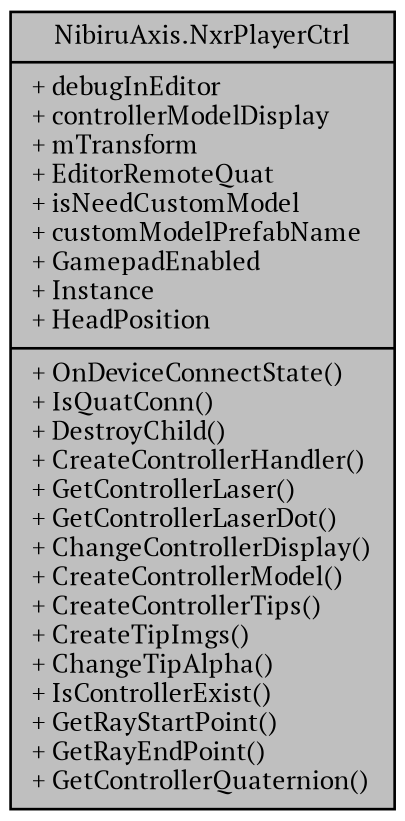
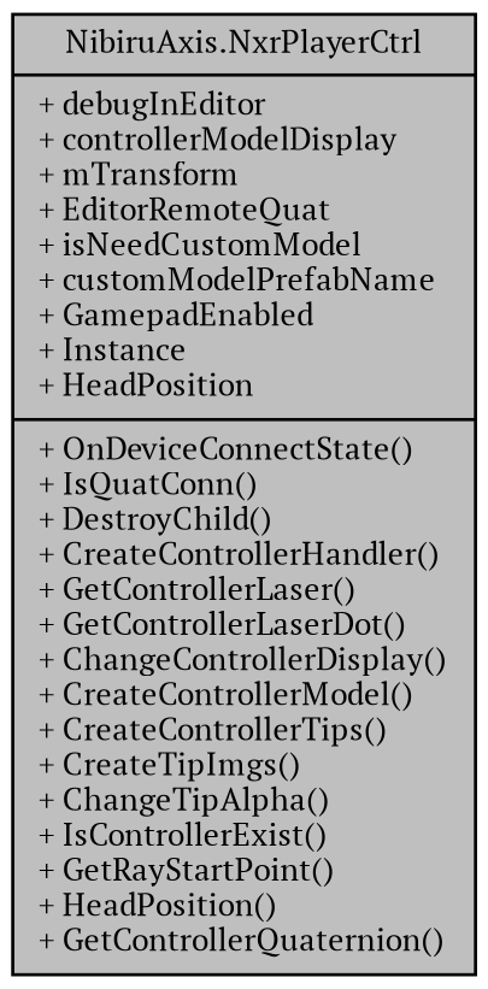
  digraph {
    fontname="PT Serif"
-   n1 [color=black fillcolor=grey75 fontcolor=black fontname="PT Serif" fontsize=10 height=0.2 label="{NibiruAxis.NxrPlayerCtrl\n|+ debugInEditor\l+ controllerModelDisplay\l+ mTransform\l+ EditorRemoteQuat\l+ isNeedCustomModel\l+ customModelPrefabName\l+ GamepadEnabled\l+ Instance\l+ HeadPosition\l|+ OnDeviceConnectState()\l+ IsQuatConn()\l+ DestroyChild()\l+ CreateControllerHandler()\l+ GetControllerLaser()\l+ GetControllerLaserDot()\l+ ChangeControllerDisplay()\l+ CreateControllerModel()\l+ CreateControllerTips()\l+ CreateTipImgs()\l+ ChangeTipAlpha()\l+ IsControllerExist()\l+ GetRayStartPoint()\l+ GetRayEndPoint()\l+ GetControllerQuaternion()\l}" shape=record style=filled width=0.4]
+   n1 [color=black fillcolor=grey75 fontcolor=black fontname="PT Serif" fontsize=10 height=0.2 label="{NibiruAxis.NxrPlayerCtrl\n|+ debugInEditor\l+ controllerModelDisplay\l+ mTransform\l+ EditorRemoteQuat\l+ isNeedCustomModel\l+ customModelPrefabName\l+ GamepadEnabled\l+ Instance\l+ HeadPosition\l|+ OnDeviceConnectState()\l+ IsQuatConn()\l+ DestroyChild()\l+ CreateControllerHandler()\l+ GetControllerLaser()\l+ GetControllerLaserDot()\l+ ChangeControllerDisplay()\l+ CreateControllerModel()\l+ CreateControllerTips()\l+ CreateTipImgs()\l+ ChangeTipAlpha()\l+ IsControllerExist()\l+ GetRayStartPoint()\l+ HeadPosition()\l+ GetControllerQuaternion()\l}" shape=record style=filled width=0.4]
  }
